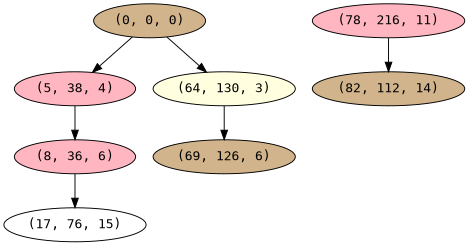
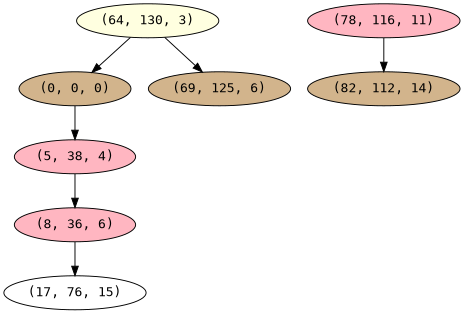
  digraph {
    fontname="DejaVu Sans Mono"
    node [fillcolor=tan fontname="DejaVu Sans Mono" style=filled]
    edge [fontname="DejaVu Sans Mono"]
    "(0, 0, 0)"
    "(5, 38, 4)" [fillcolor=lightpink]
    "(64, 130, 3)" [fillcolor=lightyellow]
    "(8, 36, 6)" [fillcolor=lightpink]
-   "(69, 125, 6)" [label="(69, 126, 6)"]
+   "(69, 125, 6)"
    n6 [fillcolor=white label="(17, 76, 15)"]
    "(82, 112, 14)"
-   "(78, 116, 11)" [fillcolor=lightpink label="(78, 216, 11)"]
+   "(78, 116, 11)" [fillcolor=lightpink]
    "(0, 0, 0)" -> "(5, 38, 4)"
-   "(0, 0, 0)" -> "(64, 130, 3)"
+   "(64, 130, 3)" -> "(0, 0, 0)"
    "(5, 38, 4)" -> "(8, 36, 6)"
    "(64, 130, 3)" -> "(69, 125, 6)"
    "(8, 36, 6)" -> n6
    "(78, 116, 11)" -> "(82, 112, 14)"
  }
